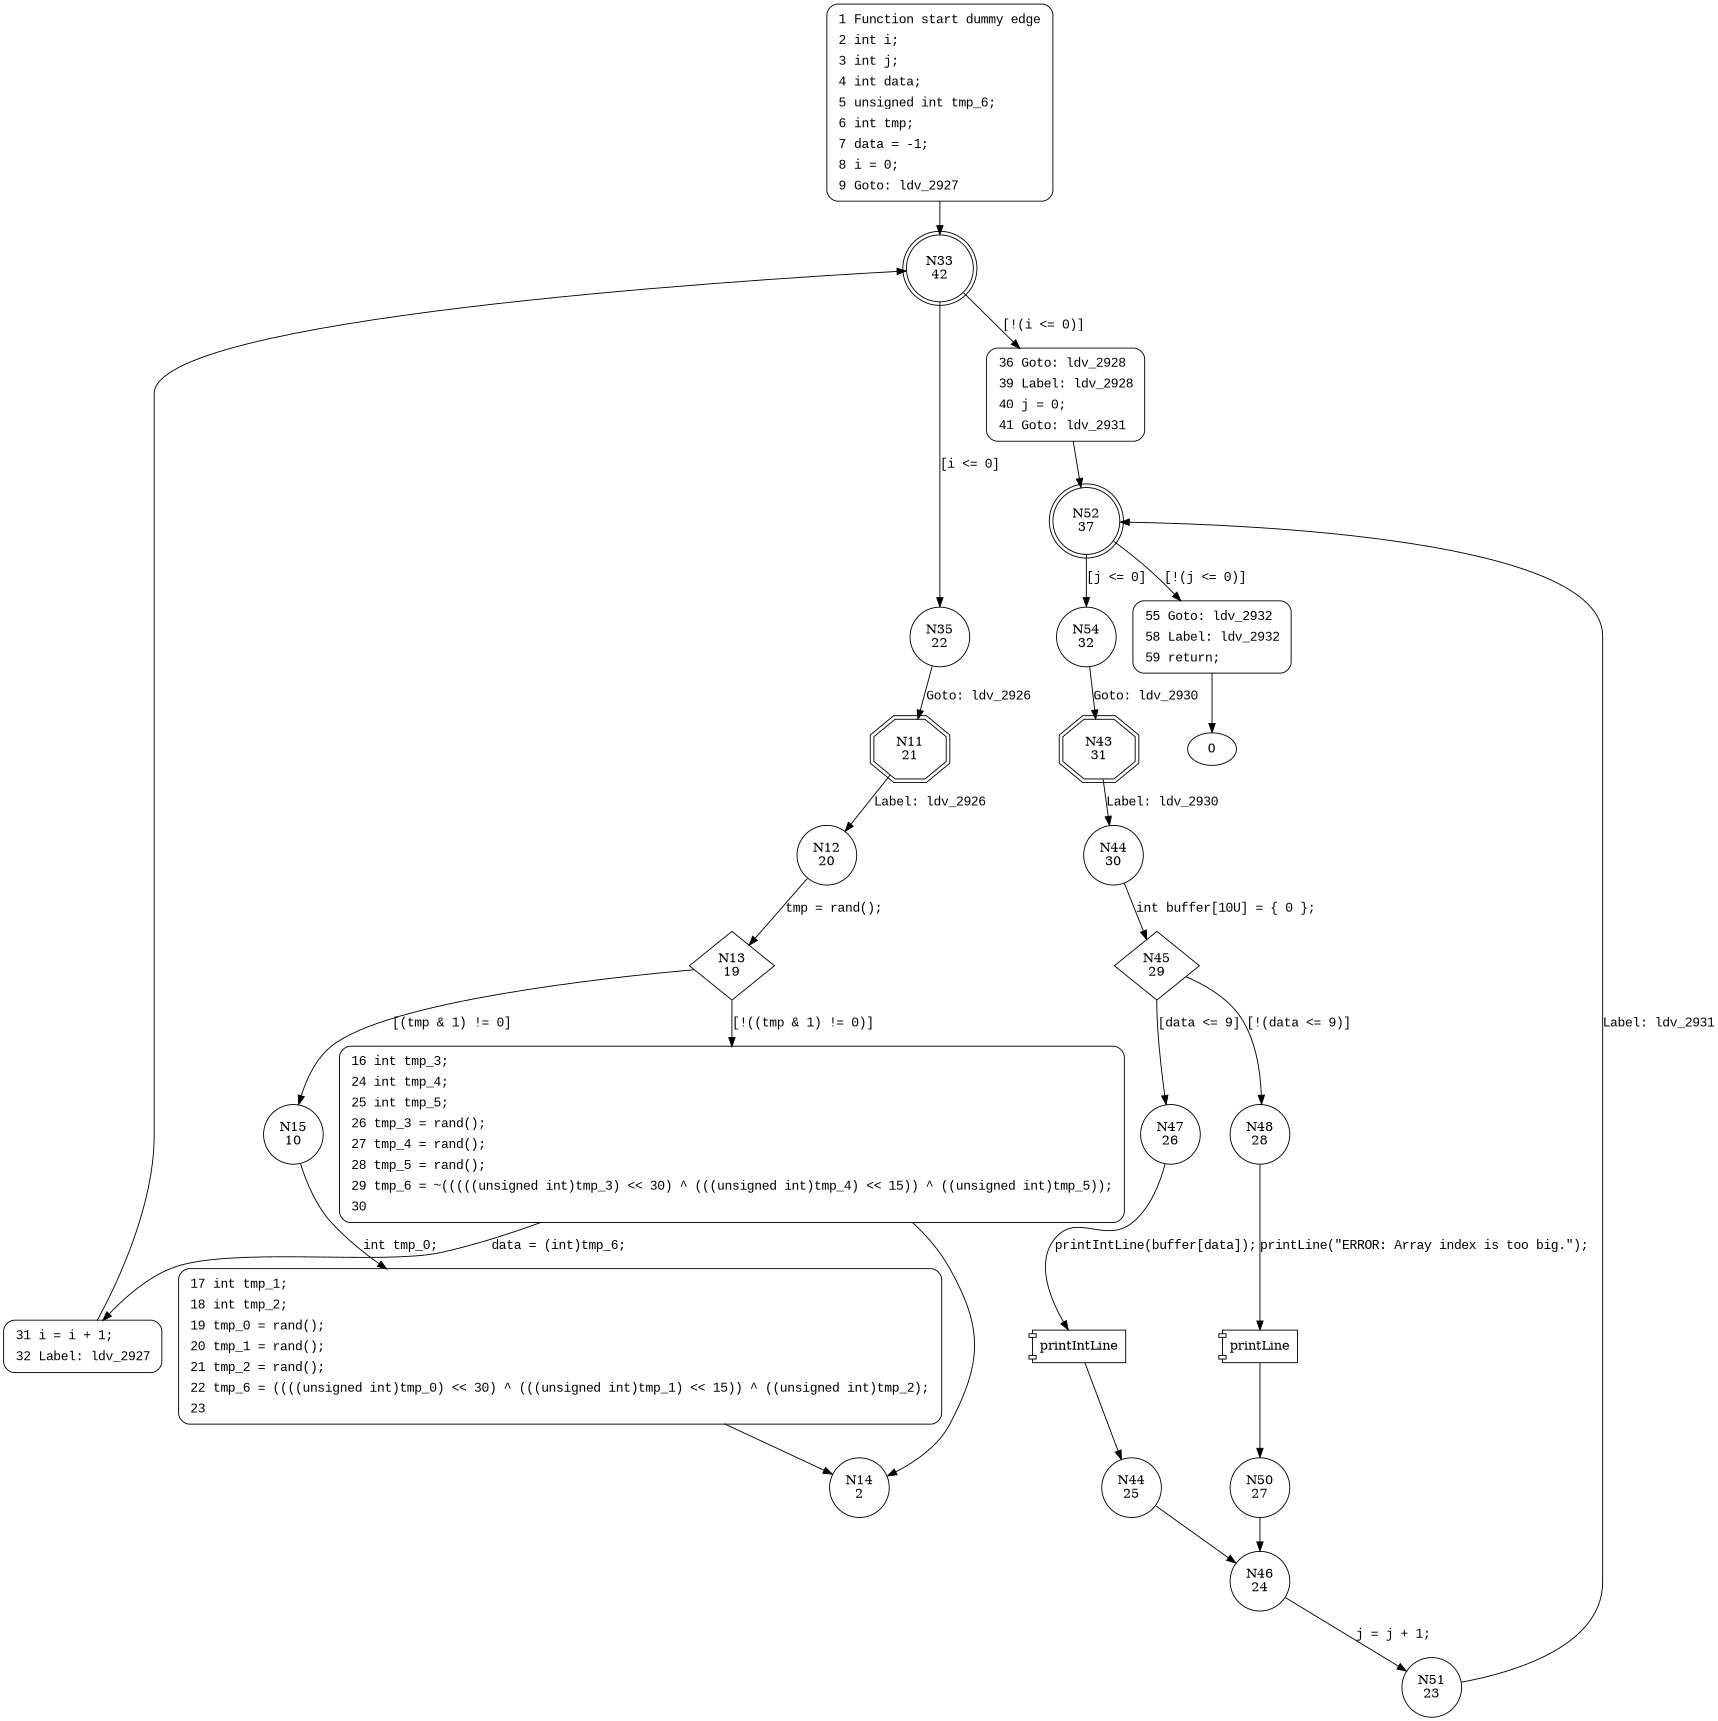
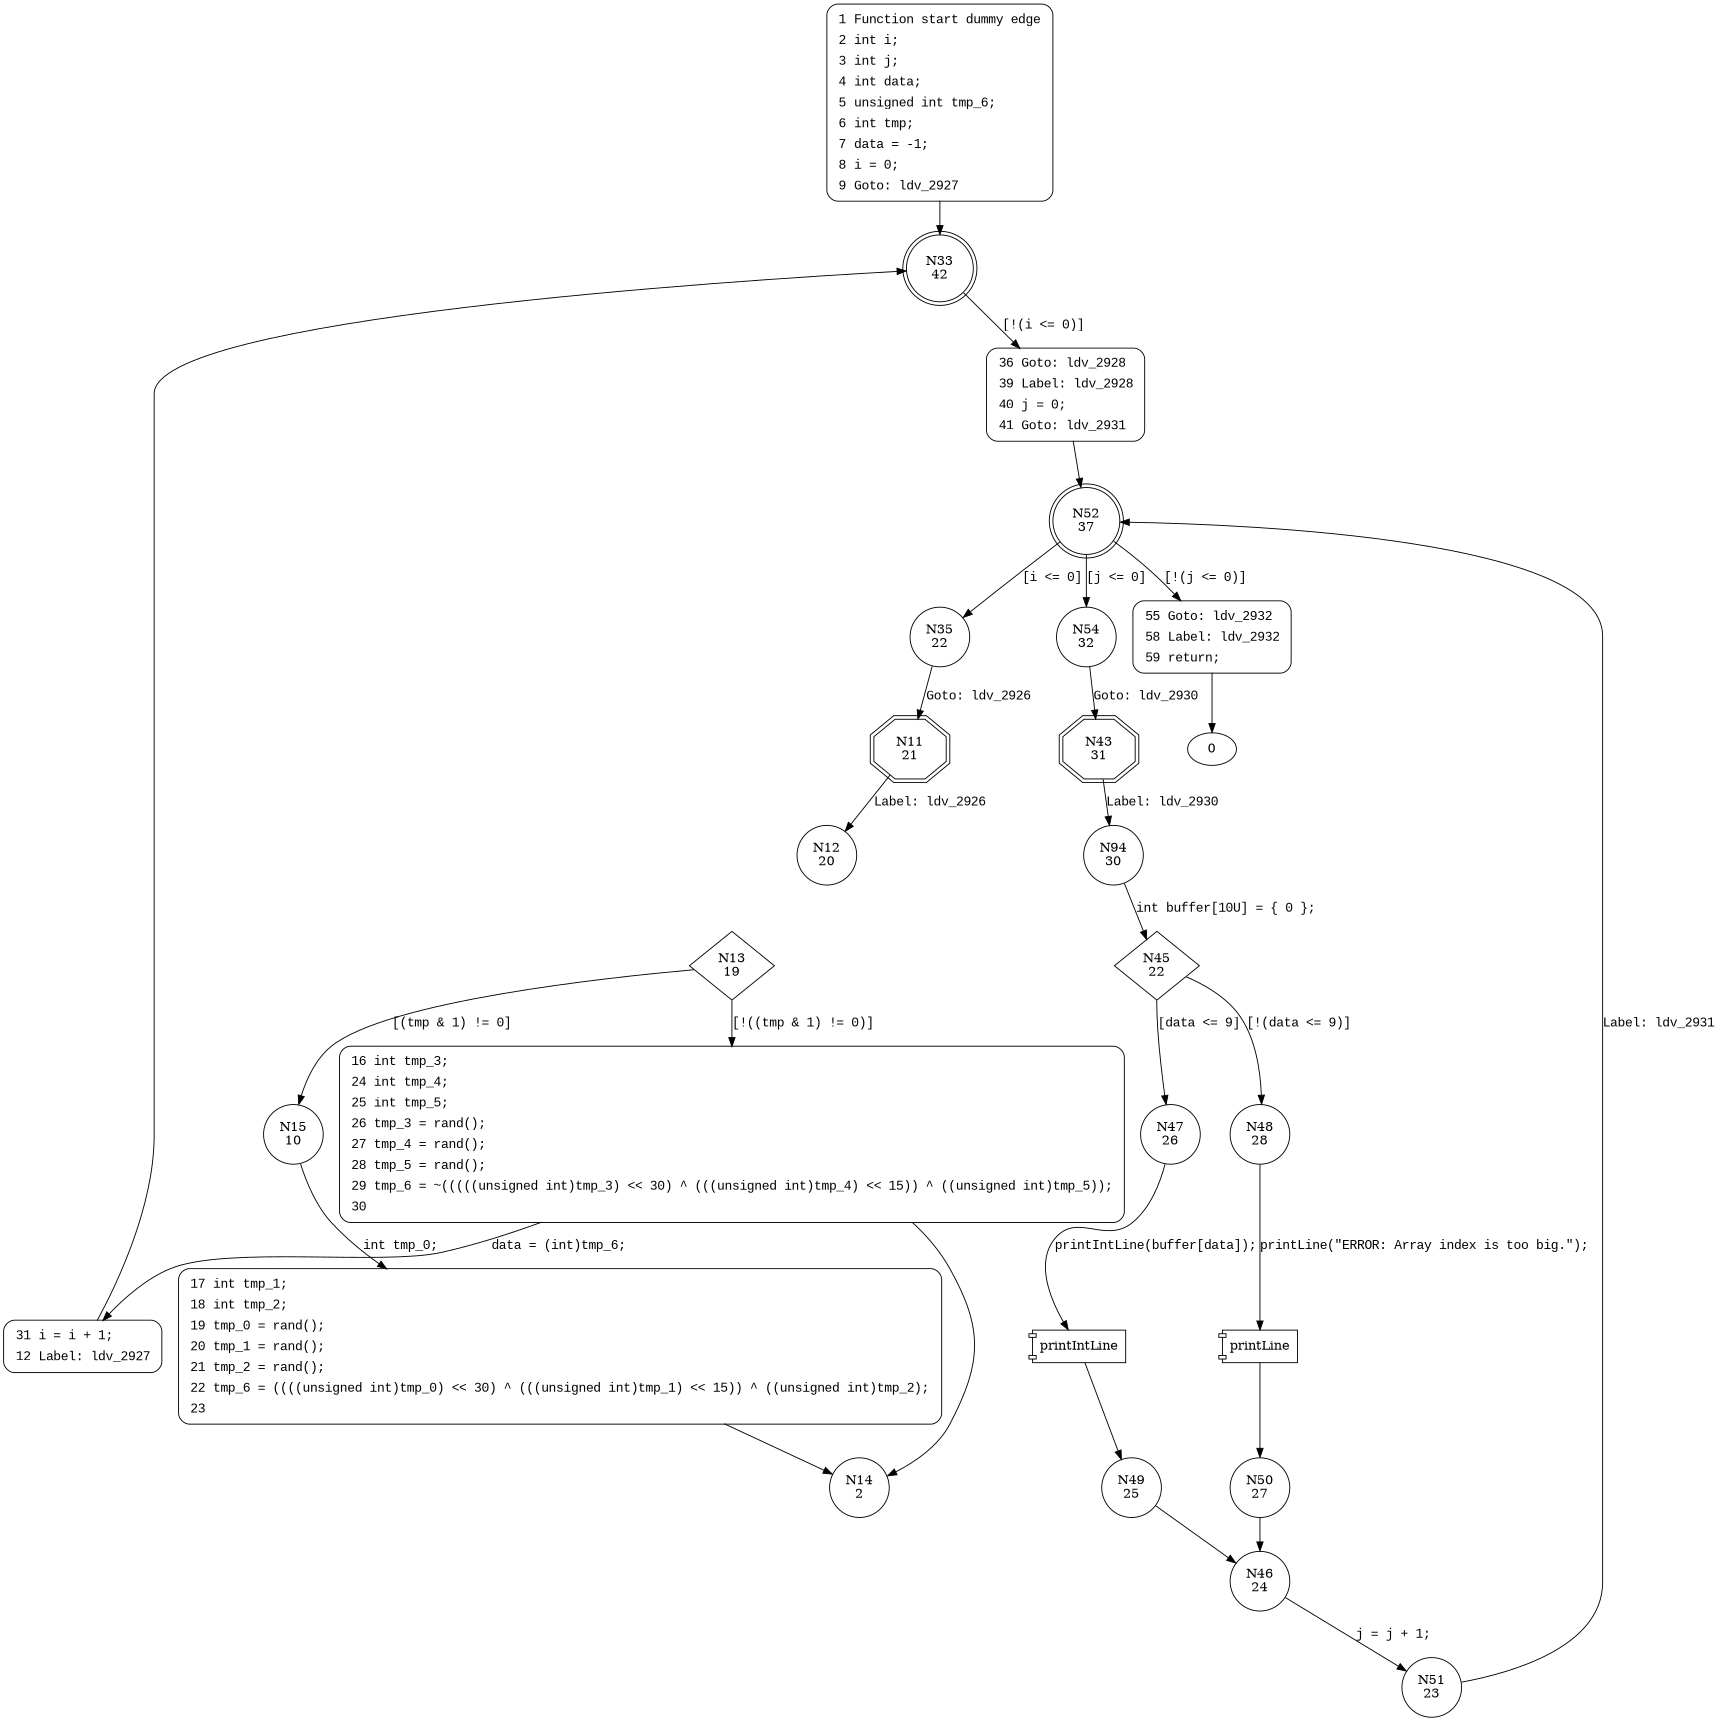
  digraph {
    node [shape=circle]
    edge [fontname="Courier New"]
    n1 [label="N33\n42" shape=doublecircle]
    n2 [label="N35\n22"]
    n3 [fillcolor=white fontname="Courier New" label=<<table border="0" cellborder="0" cellpadding="3" bgcolor="white"><tr><td align="right">36</td><td align="left">Goto: ldv_2928</td></tr><tr><td align="right">39</td><td align="left">Label: ldv_2928</td></tr><tr><td align="right">40</td><td align="left">j = 0;</td></tr><tr><td align="right">41</td><td align="left">Goto: ldv_2931</td></tr></table>> penwidth=1 shape=Mrecord style="filled,bold"]
    n4 [label="N11\n21" shape=doubleoctagon]
    n5 [label="N52\n37" shape=doublecircle]
    n6 [label="N12\n20"]
    n7 [label="N54\n32"]
    n8 [fillcolor=white fontname="Courier New" label=<<table border="0" cellborder="0" cellpadding="3" bgcolor="white"><tr><td align="right">55</td><td align="left">Goto: ldv_2932</td></tr><tr><td align="right">58</td><td align="left">Label: ldv_2932</td></tr><tr><td align="right">59</td><td align="left">return;</td></tr></table>> penwidth=1 shape=Mrecord style="filled,bold"]
    n9 [label="N43\n31" shape=doubleoctagon]
    0 [shape=""]
-   n11 [label="N44\n30"]
-   n12 [label="N45\n29" shape=diamond]
+   n11 [label="N94\n30"]
+   n12 [label="N45\n22" shape=diamond]
    n13 [label="N47\n26"]
    n14 [label="N48\n28"]
    n15 [label=printIntLine shape=component]
    n16 [label=printLine shape=component]
-   n17 [label="N44\n25"]
+   n17 [label="N49\n25"]
    n18 [label="N50\n27"]
    n19 [label="N46\n24"]
    n20 [label="N51\n23"]
    n21 [label="N13\n19" shape=diamond]
    n22 [label="N15\n10"]
    n23 [fillcolor=white fontname="Courier New" label=<<table border="0" cellborder="0" cellpadding="3" bgcolor="white"><tr><td align="right">16</td><td align="left">int tmp_3;</td></tr><tr><td align="right">24</td><td align="left">int tmp_4;</td></tr><tr><td align="right">25</td><td align="left">int tmp_5;</td></tr><tr><td align="right">26</td><td align="left">tmp_3 = rand();</td></tr><tr><td align="right">27</td><td align="left">tmp_4 = rand();</td></tr><tr><td align="right">28</td><td align="left">tmp_5 = rand();</td></tr><tr><td align="right">29</td><td align="left">tmp_6 = ~(((((unsigned int)tmp_3) &lt;&lt; 30) ^ (((unsigned int)tmp_4) &lt;&lt; 15)) ^ ((unsigned int)tmp_5));</td></tr><tr><td align="right">30</td><td align="left"></td></tr></table>> penwidth=1 shape=Mrecord style="filled,bold"]
    n24 [fillcolor=white fontname="Courier New" label=<<table border="0" cellborder="0" cellpadding="3" bgcolor="white"><tr><td align="right">17</td><td align="left">int tmp_1;</td></tr><tr><td align="right">18</td><td align="left">int tmp_2;</td></tr><tr><td align="right">19</td><td align="left">tmp_0 = rand();</td></tr><tr><td align="right">20</td><td align="left">tmp_1 = rand();</td></tr><tr><td align="right">21</td><td align="left">tmp_2 = rand();</td></tr><tr><td align="right">22</td><td align="left">tmp_6 = ((((unsigned int)tmp_0) &lt;&lt; 30) ^ (((unsigned int)tmp_1) &lt;&lt; 15)) ^ ((unsigned int)tmp_2);</td></tr><tr><td align="right">23</td><td align="left"></td></tr></table>> penwidth=1 shape=Mrecord style="filled,bold"]
    n25 [label="N14\n2"]
-   n26 [fillcolor=white fontname="Courier New" label=<<table border="0" cellborder="0" cellpadding="3" bgcolor="white"><tr><td align="right">31</td><td align="left">i = i + 1;</td></tr><tr><td align="right">32</td><td align="left">Label: ldv_2927</td></tr></table>> penwidth=1 shape=Mrecord style="filled,bold"]
+   n26 [fillcolor=white fontname="Courier New" label=<<table border="0" cellborder="0" cellpadding="3" bgcolor="white"><tr><td align="right">31</td><td align="left">i = i + 1;</td></tr><tr><td align="right">12</td><td align="left">Label: ldv_2927</td></tr></table>> penwidth=1 shape=Mrecord style="filled,bold"]
    n27 [fillcolor=white fontname="Courier New" label=<<table border="0" cellborder="0" cellpadding="3" bgcolor="white"><tr><td align="right">1</td><td align="left">Function start dummy edge</td></tr><tr><td align="right">2</td><td align="left">int i;</td></tr><tr><td align="right">3</td><td align="left">int j;</td></tr><tr><td align="right">4</td><td align="left">int data;</td></tr><tr><td align="right">5</td><td align="left">unsigned int tmp_6;</td></tr><tr><td align="right">6</td><td align="left">int tmp;</td></tr><tr><td align="right">7</td><td align="left">data = -1;</td></tr><tr><td align="right">8</td><td align="left">i = 0;</td></tr><tr><td align="right">9</td><td align="left">Goto: ldv_2927</td></tr></table>> penwidth=1 shape=Mrecord style="filled,bold"]
-   n1 -> n2 [label="[i <= 0]"]
+   n5 -> n2 [label="[i <= 0]"]
    n1 -> n3 [label="[!(i <= 0)]"]
    n2 -> n4 [label="Goto: ldv_2926"]
    n3 -> n5 [fontname=""]
    n4 -> n6 [label="Label: ldv_2926"]
    n5 -> n7 [label="[j <= 0]"]
    n5 -> n8 [label="[!(j <= 0)]"]
-   n6 -> n21 [label="tmp = rand();"]
    n7 -> n9 [label="Goto: ldv_2930"]
    n8 -> 0 [fontname=""]
    n9 -> n11 [label="Label: ldv_2930"]
    n11 -> n12 [label="int buffer[10U] = { 0 };"]
    n12 -> n13 [label="[data <= 9]"]
    n12 -> n14 [label="[!(data <= 9)]"]
    n13 -> n15 [label="printIntLine(buffer[data]);"]
    n14 -> n16 [label="printLine(\"ERROR: Array index is too big.\");"]
    n15 -> n17
    n16 -> n18
    n17 -> n19
    n18 -> n19
    n19 -> n20 [label="j = j + 1;"]
    n20 -> n5 [label="Label: ldv_2931"]
    n21 -> n22 [label="[(tmp & 1) != 0]"]
    n21 -> n23 [label="[!((tmp & 1) != 0)]"]
    n22 -> n24 [label="int tmp_0;"]
    n23 -> n25 [fontname=""]
    n23 -> n26 [label="data = (int)tmp_6;"]
    n24 -> n25 [fontname=""]
    n26 -> n1 [fontname=""]
    n27 -> n1 [fontname=""]
  }
